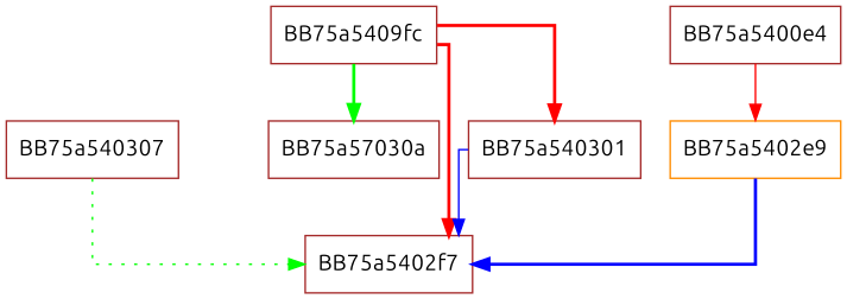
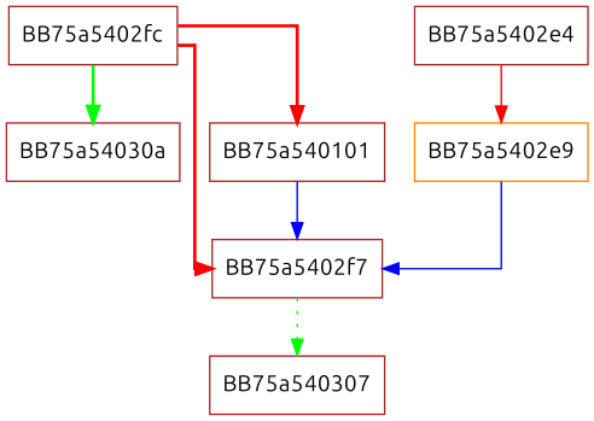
  digraph {
    fontname=Ubuntu
    splines=ortho
    node [color=brown fontname=Ubuntu shape=box]
    edge [color=red fontname=Ubuntu style=solid]
    BB75a5402e9 [color=darkorange]
-   BB75a5402e4 [label=BB75a5400e4]
+   BB75a5402e4
    BB75a5402f7
    BB75a540307
-   BB75a5402fc [label=BB75a5409fc]
-   BB75a54030a [label=BB75a57030a]
-   BB75a540301
-   BB75a5402e9 -> BB75a5402f7 [color=blue style=bold]
+   BB75a5402fc
+   BB75a54030a
+   BB75a540301 [label=BB75a540101]
+   BB75a5402e9 -> BB75a5402f7 [color=blue]
    BB75a5402e4 -> BB75a5402e9
-   BB75a540307 -> BB75a5402f7 [color=green style=dotted]
+   BB75a5402f7 -> BB75a540307 [color=green style=dotted]
    BB75a5402fc -> BB75a5402f7 [style=bold]
    BB75a5402fc -> BB75a54030a [color=green style=bold]
    BB75a5402fc -> BB75a540301 [style=bold]
    BB75a540301 -> BB75a5402f7 [color=blue]
  }
